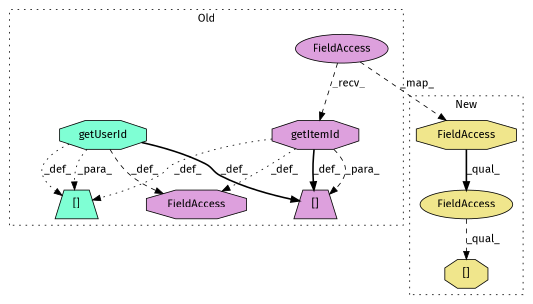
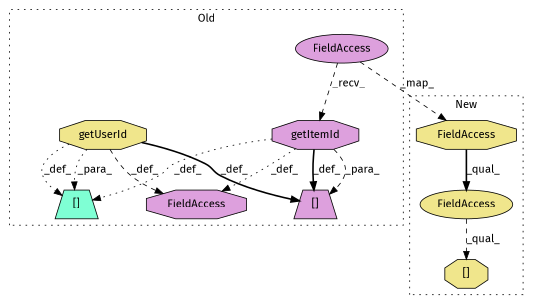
  digraph {
    fontname="Fira Sans"
    node [a=22 l="10,1" s=653 shape=octagon style=filled fillcolor=plum fontname="Fira Sans"]
    edge [style=dashed fontname="Fira Sans"]
    n1 [a=32 label=getItemId s="667,681"]
    n2 [l=8 label=FieldAccess s=658 shape=ellipse]
    n3 [a=2 l="7,1" label="[]" s="968,976" shape=trapezium]
    n4 [l=9 label=FieldAccess s=743]
    n5 [a=2 l="7,1" label="[]" s="901,909" shape=trapezium fillcolor=aquamarine]
-   n6 [a=32 label=getUserId s="631,645" fillcolor=aquamarine]
+   n6 [a=32 label=getUserId s="631,645" fillcolor=khaki]
    n7 [a=2 l="14,1" label="[]" s="653,671" fillcolor=khaki]
    n8 [l=13 label=FieldAccess shape=ellipse fillcolor=khaki]
    n9 [l=8 label=FieldAccess fillcolor=khaki]
    subgraph cluster_1 {
      label=Old
      style=dotted
      n1
      n2
      n3
      n4
      n5
      n6
    }
    subgraph cluster_2 {
      label=New
      style=dotted
      n7
      n8
      n9
    }
    n1 -> n3 [label=_para_]
    n1 -> n3 [label=_def_ style=bold]
    n1 -> n4 [label=_def_ style=dotted]
    n1 -> n5 [label=_def_ style=dotted]
    n2 -> n1 [label=_recv_]
    n2 -> n9 [label=_map_]
    n6 -> n3 [label=_def_ style=bold]
    n6 -> n4 [label=_def_]
    n6 -> n5 [label=_para_ style=dotted]
    n6 -> n5 [label=_def_ style=dotted]
    n8 -> n7 [label=_qual_]
    n9 -> n8 [label=_qual_ style=bold]
  }
